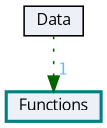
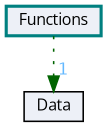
  digraph {
    compound=true
    fontname="Open Sans"
    node [fillcolor="#edf0f7" fontname="Open Sans" fontsize=10 shape=box]
    n1 [color=teal height=0.2 label=Functions style="filled,bold" width=0.4]
    n2 [color=black height=0.2 label=Data style=filled width=0.4]
-   n2 -> n1 [color=darkgreen fontcolor=steelblue1 fontname="Open Sans" fontsize=10 headlabel=1 labeldistance=1.5 labelfontname=Helvetica labelfontsize=10 style=dotted]
+   n1 -> n2 [color=darkgreen fontcolor=steelblue1 fontname="Open Sans" fontsize=10 headlabel=1 labeldistance=1.5 labelfontname=Helvetica labelfontsize=10 style=dotted]
  }
